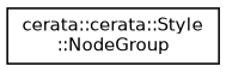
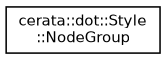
  digraph {
    rankdir=LR
-   n1 [color=black fillcolor=white fontname=Helvetica fontsize=10 height=0.2 label="cerata::cerata::Style\l::NodeGroup" shape=record style=filled width=0.4]
+   n1 [color=black fillcolor=white fontname=Helvetica fontsize=10 height=0.2 label="cerata::dot::Style\l::NodeGroup" shape=record style=filled width=0.4]
  }
